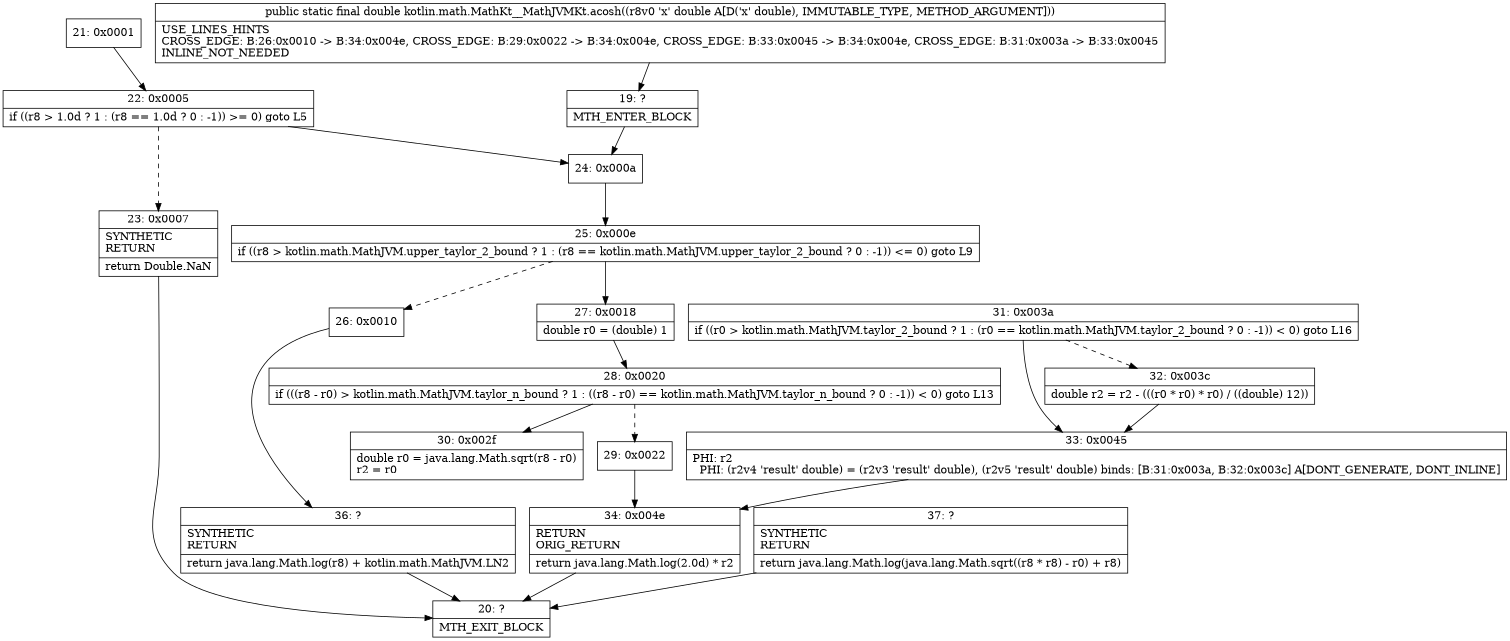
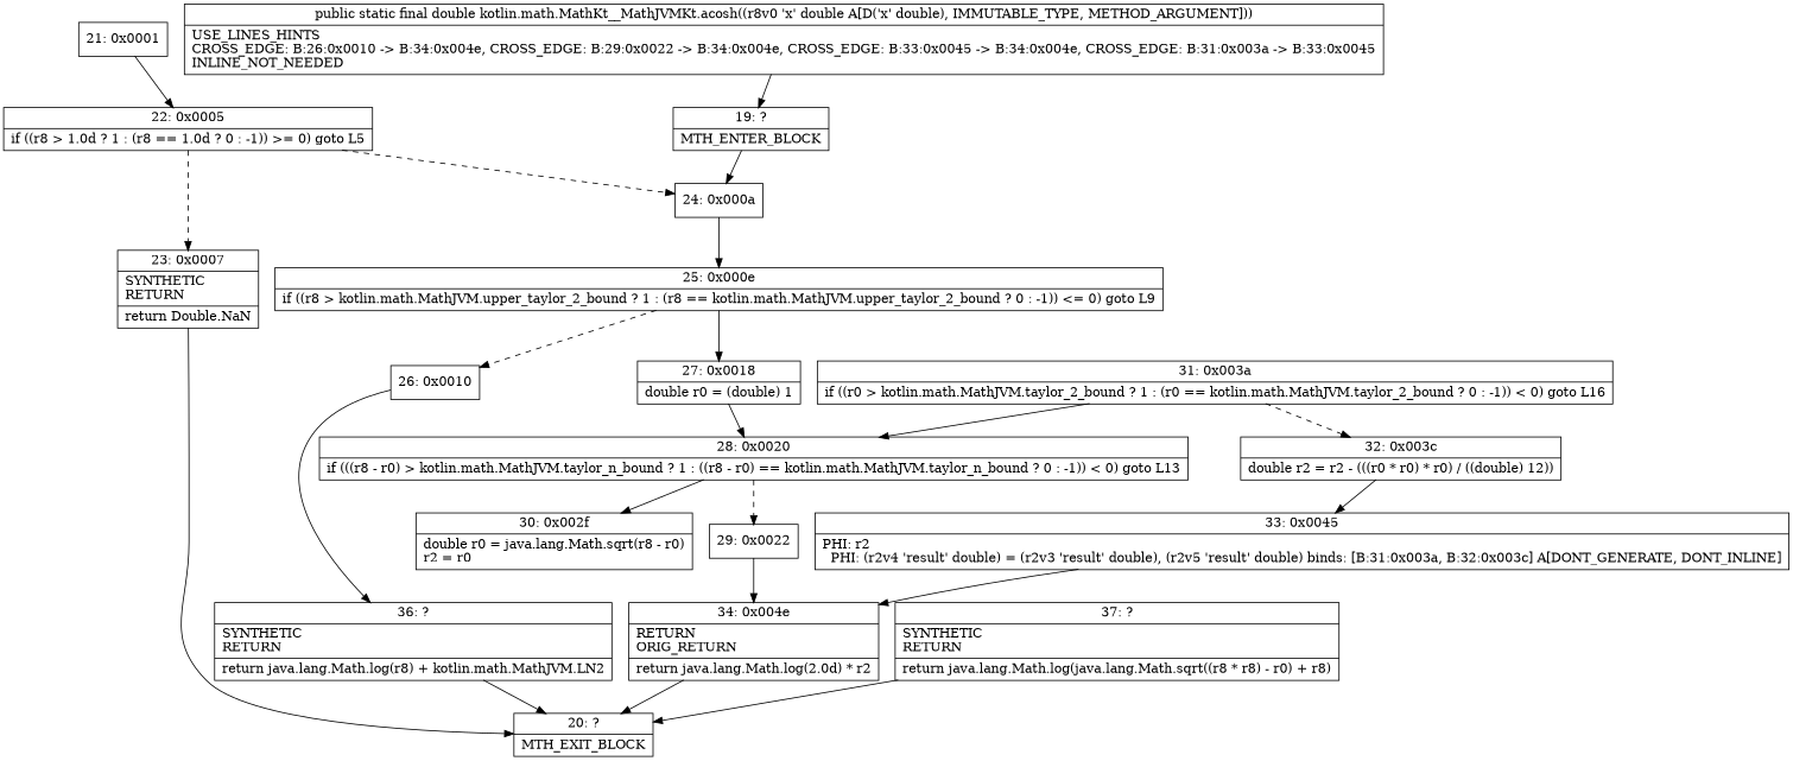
  digraph {
    node [shape=record]
    n1 [label="{19\:\ ?|MTH_ENTER_BLOCK\l}"]
    n2 [label="{24\:\ 0x000a}"]
    n3 [label="{21\:\ 0x0001}"]
    n4 [label="{22\:\ 0x0005|if ((r8 \> 1.0d ? 1 : (r8 == 1.0d ? 0 : \-1)) \>= 0) goto L5\l}"]
    n5 [label="{23\:\ 0x0007|SYNTHETIC\lRETURN\l|return Double.NaN\l}"]
    n6 [label="{20\:\ ?|MTH_EXIT_BLOCK\l}"]
    n7 [label="{25\:\ 0x000e|if ((r8 \> kotlin.math.MathJVM.upper_taylor_2_bound ? 1 : (r8 == kotlin.math.MathJVM.upper_taylor_2_bound ? 0 : \-1)) \<= 0) goto L9\l}"]
    n8 [label="{26\:\ 0x0010}"]
    n9 [label="{27\:\ 0x0018|double r0 = (double) 1\l}"]
    n10 [label="{36\:\ ?|SYNTHETIC\lRETURN\l|return java.lang.Math.log(r8) + kotlin.math.MathJVM.LN2\l}"]
    n11 [label="{28\:\ 0x0020|if (((r8 \- r0) \> kotlin.math.MathJVM.taylor_n_bound ? 1 : ((r8 \- r0) == kotlin.math.MathJVM.taylor_n_bound ? 0 : \-1)) \< 0) goto L13\l}"]
    n12 [label="{29\:\ 0x0022}"]
    n13 [label="{30\:\ 0x002f|double r0 = java.lang.Math.sqrt(r8 \- r0)\lr2 = r0\l}"]
    n14 [label="{34\:\ 0x004e|RETURN\lORIG_RETURN\l|return java.lang.Math.log(2.0d) * r2\l}"]
    n15 [label="{37\:\ ?|SYNTHETIC\lRETURN\l|return java.lang.Math.log(java.lang.Math.sqrt((r8 * r8) \- r0) + r8)\l}"]
    n16 [label="{31\:\ 0x003a|if ((r0 \> kotlin.math.MathJVM.taylor_2_bound ? 1 : (r0 == kotlin.math.MathJVM.taylor_2_bound ? 0 : \-1)) \< 0) goto L16\l}"]
    n17 [label="{32\:\ 0x003c|double r2 = r2 \- (((r0 * r0) * r0) \/ ((double) 12))\l}"]
    n18 [label="{33\:\ 0x0045|PHI: r2 \l  PHI: (r2v4 'result' double) = (r2v3 'result' double), (r2v5 'result' double) binds: [B:31:0x003a, B:32:0x003c] A[DONT_GENERATE, DONT_INLINE]\l}"]
    n19 [label="{public static final double kotlin.math.MathKt__MathJVMKt.acosh((r8v0 'x' double A[D('x' double), IMMUTABLE_TYPE, METHOD_ARGUMENT]))  | USE_LINES_HINTS\lCROSS_EDGE: B:26:0x0010 \-\> B:34:0x004e, CROSS_EDGE: B:29:0x0022 \-\> B:34:0x004e, CROSS_EDGE: B:33:0x0045 \-\> B:34:0x004e, CROSS_EDGE: B:31:0x003a \-\> B:33:0x0045\lINLINE_NOT_NEEDED\l}"]
    n1 -> n2
    n2 -> n7
    n3 -> n4
-   n4 -> n2
+   n4 -> n2 [style=dashed]
    n4 -> n5 [style=dashed]
    n5 -> n6
    n7 -> n8 [style=dashed]
    n7 -> n9
    n8 -> n10
    n9 -> n11
    n10 -> n6
    n11 -> n12 [style=dashed]
    n11 -> n13
    n12 -> n14
    n14 -> n6
    n15 -> n6
    n16 -> n17 [style=dashed]
-   n16 -> n18
+   n16 -> n11
    n17 -> n18
    n18 -> n14
    n19 -> n1
  }
